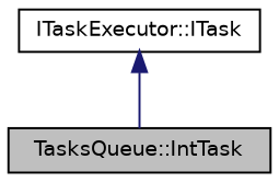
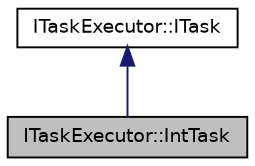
  digraph {
    node [color=black fontname=Helvetica fontsize=10 shape=record style=filled]
-   n1 [fillcolor=grey75 fontcolor=black height=0.2 label="TasksQueue::IntTask" width=0.4]
+   n1 [fillcolor=grey75 fontcolor=black height=0.2 label="ITaskExecutor::IntTask" width=0.4]
    n2 [fillcolor=white height=0.2 label="ITaskExecutor::ITask" width=0.4]
    n2 -> n1 [color=midnightblue dir=back fontname=Helvetica fontsize=10 labelfontname=Helvetica labelfontsize=10 style=solid]
  }
